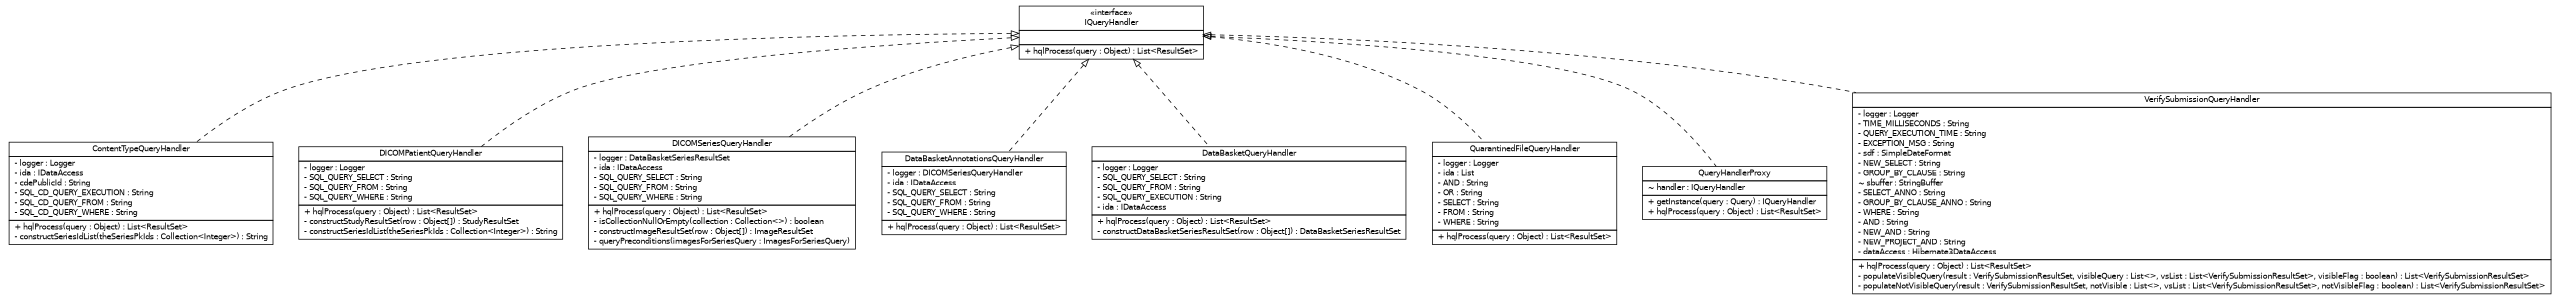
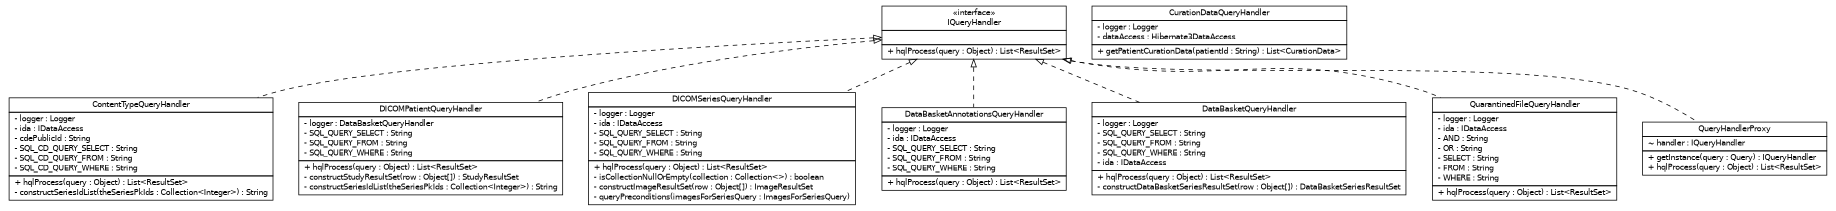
  digraph {
    node [fontcolor=black fontname=Helvetica fontsize=10.0 shape=plaintext]
    edge [arrowtail=empty dir=back fontname=Helvetica fontsize=10 headport=p labelfontname=Helvetica labelfontsize=10 style=dashed tailport=p]
-   n1 [label=<<table border="0" cellborder="1" cellspacing="0" cellpadding="2" port="p" href="./ContentTypeQueryHandler.html"> 		<tr><td><table border="0" cellspacing="0" cellpadding="1"> 			<tr><td> ContentTypeQueryHandler </td></tr> 		</table></td></tr> 		<tr><td><table border="0" cellspacing="0" cellpadding="1"> 			<tr><td align="left"> - logger : Logger </td></tr> 			<tr><td align="left"> - ida : IDataAccess </td></tr> 			<tr><td align="left"> - cdePublicId : String </td></tr> 			<tr><td align="left"> - SQL_CD_QUERY_EXECUTION : String </td></tr> 			<tr><td align="left"> - SQL_CD_QUERY_FROM : String </td></tr> 			<tr><td align="left"> - SQL_CD_QUERY_WHERE : String </td></tr> 		</table></td></tr> 		<tr><td><table border="0" cellspacing="0" cellpadding="1"> 			<tr><td align="left"> + hqlProcess(query : Object) : List&lt;ResultSet&gt; </td></tr> 			<tr><td align="left"> - constructSeriesIdList(theSeriesPkIds : Collection&lt;Integer&gt;) : String </td></tr> 		</table></td></tr> 		</table>>]
-   n3 [label=<<table border="0" cellborder="1" cellspacing="0" cellpadding="2" port="p" href="./DICOMPatientQueryHandler.html"> 		<tr><td><table border="0" cellspacing="0" cellpadding="1"> 			<tr><td> DICOMPatientQueryHandler </td></tr> 		</table></td></tr> 		<tr><td><table border="0" cellspacing="0" cellpadding="1"> 			<tr><td align="left"> - logger : Logger </td></tr> 			<tr><td align="left"> - SQL_QUERY_SELECT : String </td></tr> 			<tr><td align="left"> - SQL_QUERY_FROM : String </td></tr> 			<tr><td align="left"> - SQL_QUERY_WHERE : String </td></tr> 		</table></td></tr> 		<tr><td><table border="0" cellspacing="0" cellpadding="1"> 			<tr><td align="left"> + hqlProcess(query : Object) : List&lt;ResultSet&gt; </td></tr> 			<tr><td align="left"> - constructStudyResultSet(row : Object[]) : StudyResultSet </td></tr> 			<tr><td align="left"> - constructSeriesIdList(theSeriesPkIds : Collection&lt;Integer&gt;) : String </td></tr> 		</table></td></tr> 		</table>>]
-   n4 [label=<<table border="0" cellborder="1" cellspacing="0" cellpadding="2" port="p" href="./DICOMSeriesQueryHandler.html"> 		<tr><td><table border="0" cellspacing="0" cellpadding="1"> 			<tr><td> DICOMSeriesQueryHandler </td></tr> 		</table></td></tr> 		<tr><td><table border="0" cellspacing="0" cellpadding="1"> 			<tr><td align="left"> - logger : DataBasketSeriesResultSet </td></tr> 			<tr><td align="left"> - ida : IDataAccess </td></tr> 			<tr><td align="left"> - SQL_QUERY_SELECT : String </td></tr> 			<tr><td align="left"> - SQL_QUERY_FROM : String </td></tr> 			<tr><td align="left"> - SQL_QUERY_WHERE : String </td></tr> 		</table></td></tr> 		<tr><td><table border="0" cellspacing="0" cellpadding="1"> 			<tr><td align="left"> + hqlProcess(query : Object) : List&lt;ResultSet&gt; </td></tr> 			<tr><td align="left"> - isCollectionNullOrEmpty(collection : Collection&lt;&gt;) : boolean </td></tr> 			<tr><td align="left"> - constructImageResultSet(row : Object[]) : ImageResultSet </td></tr> 			<tr><td align="left"> - queryPreconditions(imagesForSeriesQuery : ImagesForSeriesQuery) </td></tr> 		</table></td></tr> 		</table>>]
-   n5 [label=<<table border="0" cellborder="1" cellspacing="0" cellpadding="2" port="p" href="./DataBasketAnnotationsQueryHandler.html"> 		<tr><td><table border="0" cellspacing="0" cellpadding="1"> 			<tr><td> DataBasketAnnotationsQueryHandler </td></tr> 		</table></td></tr> 		<tr><td><table border="0" cellspacing="0" cellpadding="1"> 			<tr><td align="left"> - logger : DICOMSeriesQueryHandler </td></tr> 			<tr><td align="left"> - ida : IDataAccess </td></tr> 			<tr><td align="left"> - SQL_QUERY_SELECT : String </td></tr> 			<tr><td align="left"> - SQL_QUERY_FROM : String </td></tr> 			<tr><td align="left"> - SQL_QUERY_WHERE : String </td></tr> 		</table></td></tr> 		<tr><td><table border="0" cellspacing="0" cellpadding="1"> 			<tr><td align="left"> + hqlProcess(query : Object) : List&lt;ResultSet&gt; </td></tr> 		</table></td></tr> 		</table>>]
-   n6 [label=<<table border="0" cellborder="1" cellspacing="0" cellpadding="2" port="p" href="./DataBasketQueryHandler.html"> 		<tr><td><table border="0" cellspacing="0" cellpadding="1"> 			<tr><td> DataBasketQueryHandler </td></tr> 		</table></td></tr> 		<tr><td><table border="0" cellspacing="0" cellpadding="1"> 			<tr><td align="left"> - logger : Logger </td></tr> 			<tr><td align="left"> - SQL_QUERY_SELECT : String </td></tr> 			<tr><td align="left"> - SQL_QUERY_FROM : String </td></tr> 			<tr><td align="left"> - SQL_QUERY_EXECUTION : String </td></tr> 			<tr><td align="left"> - ida : IDataAccess </td></tr> 		</table></td></tr> 		<tr><td><table border="0" cellspacing="0" cellpadding="1"> 			<tr><td align="left"> + hqlProcess(query : Object) : List&lt;ResultSet&gt; </td></tr> 			<tr><td align="left"> - constructDataBasketSeriesResultSet(row : Object[]) : DataBasketSeriesResultSet </td></tr> 		</table></td></tr> 		</table>>]
+   n1 [label=<<table border="0" cellborder="1" cellspacing="0" cellpadding="2" port="p" href="./ContentTypeQueryHandler.html"> 		<tr><td><table border="0" cellspacing="0" cellpadding="1"> 			<tr><td> ContentTypeQueryHandler </td></tr> 		</table></td></tr> 		<tr><td><table border="0" cellspacing="0" cellpadding="1"> 			<tr><td align="left"> - logger : Logger </td></tr> 			<tr><td align="left"> - ida : IDataAccess </td></tr> 			<tr><td align="left"> - cdePublicId : String </td></tr> 			<tr><td align="left"> - SQL_CD_QUERY_SELECT : String </td></tr> 			<tr><td align="left"> - SQL_CD_QUERY_FROM : String </td></tr> 			<tr><td align="left"> - SQL_CD_QUERY_WHERE : String </td></tr> 		</table></td></tr> 		<tr><td><table border="0" cellspacing="0" cellpadding="1"> 			<tr><td align="left"> + hqlProcess(query : Object) : List&lt;ResultSet&gt; </td></tr> 			<tr><td align="left"> - constructSeriesIdList(theSeriesPkIds : Collection&lt;Integer&gt;) : String </td></tr> 		</table></td></tr> 		</table>>]
+   n2 [label=<<table border="0" cellborder="1" cellspacing="0" cellpadding="2" port="p" href="./CurationDataQueryHandler.html"> 		<tr><td><table border="0" cellspacing="0" cellpadding="1"> 			<tr><td> CurationDataQueryHandler </td></tr> 		</table></td></tr> 		<tr><td><table border="0" cellspacing="0" cellpadding="1"> 			<tr><td align="left"> - logger : Logger </td></tr> 			<tr><td align="left"> - dataAccess : Hibernate3DataAccess </td></tr> 		</table></td></tr> 		<tr><td><table border="0" cellspacing="0" cellpadding="1"> 			<tr><td align="left"> + getPatientCurationData(patientId : String) : List&lt;CurationData&gt; </td></tr> 		</table></td></tr> 		</table>>]
+   n3 [label=<<table border="0" cellborder="1" cellspacing="0" cellpadding="2" port="p" href="./DICOMPatientQueryHandler.html"> 		<tr><td><table border="0" cellspacing="0" cellpadding="1"> 			<tr><td> DICOMPatientQueryHandler </td></tr> 		</table></td></tr> 		<tr><td><table border="0" cellspacing="0" cellpadding="1"> 			<tr><td align="left"> - logger : DataBasketQueryHandler </td></tr> 			<tr><td align="left"> - SQL_QUERY_SELECT : String </td></tr> 			<tr><td align="left"> - SQL_QUERY_FROM : String </td></tr> 			<tr><td align="left"> - SQL_QUERY_WHERE : String </td></tr> 		</table></td></tr> 		<tr><td><table border="0" cellspacing="0" cellpadding="1"> 			<tr><td align="left"> + hqlProcess(query : Object) : List&lt;ResultSet&gt; </td></tr> 			<tr><td align="left"> - constructStudyResultSet(row : Object[]) : StudyResultSet </td></tr> 			<tr><td align="left"> - constructSeriesIdList(theSeriesPkIds : Collection&lt;Integer&gt;) : String </td></tr> 		</table></td></tr> 		</table>>]
+   n4 [label=<<table border="0" cellborder="1" cellspacing="0" cellpadding="2" port="p" href="./DICOMSeriesQueryHandler.html"> 		<tr><td><table border="0" cellspacing="0" cellpadding="1"> 			<tr><td> DICOMSeriesQueryHandler </td></tr> 		</table></td></tr> 		<tr><td><table border="0" cellspacing="0" cellpadding="1"> 			<tr><td align="left"> - logger : Logger </td></tr> 			<tr><td align="left"> - ida : IDataAccess </td></tr> 			<tr><td align="left"> - SQL_QUERY_SELECT : String </td></tr> 			<tr><td align="left"> - SQL_QUERY_FROM : String </td></tr> 			<tr><td align="left"> - SQL_QUERY_WHERE : String </td></tr> 		</table></td></tr> 		<tr><td><table border="0" cellspacing="0" cellpadding="1"> 			<tr><td align="left"> + hqlProcess(query : Object) : List&lt;ResultSet&gt; </td></tr> 			<tr><td align="left"> - isCollectionNullOrEmpty(collection : Collection&lt;&gt;) : boolean </td></tr> 			<tr><td align="left"> - constructImageResultSet(row : Object[]) : ImageResultSet </td></tr> 			<tr><td align="left"> - queryPreconditions(imagesForSeriesQuery : ImagesForSeriesQuery) </td></tr> 		</table></td></tr> 		</table>>]
+   n5 [label=<<table border="0" cellborder="1" cellspacing="0" cellpadding="2" port="p" href="./DataBasketAnnotationsQueryHandler.html"> 		<tr><td><table border="0" cellspacing="0" cellpadding="1"> 			<tr><td> DataBasketAnnotationsQueryHandler </td></tr> 		</table></td></tr> 		<tr><td><table border="0" cellspacing="0" cellpadding="1"> 			<tr><td align="left"> - logger : Logger </td></tr> 			<tr><td align="left"> - ida : IDataAccess </td></tr> 			<tr><td align="left"> - SQL_QUERY_SELECT : String </td></tr> 			<tr><td align="left"> - SQL_QUERY_FROM : String </td></tr> 			<tr><td align="left"> - SQL_QUERY_WHERE : String </td></tr> 		</table></td></tr> 		<tr><td><table border="0" cellspacing="0" cellpadding="1"> 			<tr><td align="left"> + hqlProcess(query : Object) : List&lt;ResultSet&gt; </td></tr> 		</table></td></tr> 		</table>>]
+   n6 [label=<<table border="0" cellborder="1" cellspacing="0" cellpadding="2" port="p" href="./DataBasketQueryHandler.html"> 		<tr><td><table border="0" cellspacing="0" cellpadding="1"> 			<tr><td> DataBasketQueryHandler </td></tr> 		</table></td></tr> 		<tr><td><table border="0" cellspacing="0" cellpadding="1"> 			<tr><td align="left"> - logger : Logger </td></tr> 			<tr><td align="left"> - SQL_QUERY_SELECT : String </td></tr> 			<tr><td align="left"> - SQL_QUERY_FROM : String </td></tr> 			<tr><td align="left"> - SQL_QUERY_WHERE : String </td></tr> 			<tr><td align="left"> - ida : IDataAccess </td></tr> 		</table></td></tr> 		<tr><td><table border="0" cellspacing="0" cellpadding="1"> 			<tr><td align="left"> + hqlProcess(query : Object) : List&lt;ResultSet&gt; </td></tr> 			<tr><td align="left"> - constructDataBasketSeriesResultSet(row : Object[]) : DataBasketSeriesResultSet </td></tr> 		</table></td></tr> 		</table>>]
    n7 [label=<<table border="0" cellborder="1" cellspacing="0" cellpadding="2" port="p" href="./IQueryHandler.html"> 		<tr><td><table border="0" cellspacing="0" cellpadding="1"> 			<tr><td> &laquo;interface&raquo; </td></tr> 			<tr><td> IQueryHandler </td></tr> 		</table></td></tr> 		<tr><td><table border="0" cellspacing="0" cellpadding="1"> 			<tr><td align="left">  </td></tr> 		</table></td></tr> 		<tr><td><table border="0" cellspacing="0" cellpadding="1"> 			<tr><td align="left"> + hqlProcess(query : Object) : List&lt;ResultSet&gt; </td></tr> 		</table></td></tr> 		</table>>]
-   n8 [label=<<table border="0" cellborder="1" cellspacing="0" cellpadding="2" port="p" href="./QuarantinedFileQueryHandler.html"> 		<tr><td><table border="0" cellspacing="0" cellpadding="1"> 			<tr><td> QuarantinedFileQueryHandler </td></tr> 		</table></td></tr> 		<tr><td><table border="0" cellspacing="0" cellpadding="1"> 			<tr><td align="left"> - logger : Logger </td></tr> 			<tr><td align="left"> - ida : List </td></tr> 			<tr><td align="left"> - AND : String </td></tr> 			<tr><td align="left"> - OR : String </td></tr> 			<tr><td align="left"> - SELECT : String </td></tr> 			<tr><td align="left"> - FROM : String </td></tr> 			<tr><td align="left"> - WHERE : String </td></tr> 		</table></td></tr> 		<tr><td><table border="0" cellspacing="0" cellpadding="1"> 			<tr><td align="left"> + hqlProcess(query : Object) : List&lt;ResultSet&gt; </td></tr> 		</table></td></tr> 		</table>>]
+   n8 [label=<<table border="0" cellborder="1" cellspacing="0" cellpadding="2" port="p" href="./QuarantinedFileQueryHandler.html"> 		<tr><td><table border="0" cellspacing="0" cellpadding="1"> 			<tr><td> QuarantinedFileQueryHandler </td></tr> 		</table></td></tr> 		<tr><td><table border="0" cellspacing="0" cellpadding="1"> 			<tr><td align="left"> - logger : Logger </td></tr> 			<tr><td align="left"> - ida : IDataAccess </td></tr> 			<tr><td align="left"> - AND : String </td></tr> 			<tr><td align="left"> - OR : String </td></tr> 			<tr><td align="left"> - SELECT : String </td></tr> 			<tr><td align="left"> - FROM : String </td></tr> 			<tr><td align="left"> - WHERE : String </td></tr> 		</table></td></tr> 		<tr><td><table border="0" cellspacing="0" cellpadding="1"> 			<tr><td align="left"> + hqlProcess(query : Object) : List&lt;ResultSet&gt; </td></tr> 		</table></td></tr> 		</table>>]
    n9 [label=<<table border="0" cellborder="1" cellspacing="0" cellpadding="2" port="p" href="./QueryHandlerProxy.html"> 		<tr><td><table border="0" cellspacing="0" cellpadding="1"> 			<tr><td> QueryHandlerProxy </td></tr> 		</table></td></tr> 		<tr><td><table border="0" cellspacing="0" cellpadding="1"> 			<tr><td align="left"> ~ handler : IQueryHandler </td></tr> 		</table></td></tr> 		<tr><td><table border="0" cellspacing="0" cellpadding="1"> 			<tr><td align="left"> + getInstance(query : Query) : IQueryHandler </td></tr> 			<tr><td align="left"> + hqlProcess(query : Object) : List&lt;ResultSet&gt; </td></tr> 		</table></td></tr> 		</table>>]
-   n10 [label=<<table border="0" cellborder="1" cellspacing="0" cellpadding="2" port="p" href="./VerifySubmissionQueryHandler.html"> 		<tr><td><table border="0" cellspacing="0" cellpadding="1"> 			<tr><td> VerifySubmissionQueryHandler </td></tr> 		</table></td></tr> 		<tr><td><table border="0" cellspacing="0" cellpadding="1"> 			<tr><td align="left"> - logger : Logger </td></tr> 			<tr><td align="left"> - TIME_MILLISECONDS : String </td></tr> 			<tr><td align="left"> - QUERY_EXECUTION_TIME : String </td></tr> 			<tr><td align="left"> - EXCEPTION_MSG : String </td></tr> 			<tr><td align="left"> - sdf : SimpleDateFormat </td></tr> 			<tr><td align="left"> - NEW_SELECT : String </td></tr> 			<tr><td align="left"> - GROUP_BY_CLAUSE : String </td></tr> 			<tr><td align="left"> ~ sbuffer : StringBuffer </td></tr> 			<tr><td align="left"> - SELECT_ANNO : String </td></tr> 			<tr><td align="left"> - GROUP_BY_CLAUSE_ANNO : String </td></tr> 			<tr><td align="left"> - WHERE : String </td></tr> 			<tr><td align="left"> - AND : String </td></tr> 			<tr><td align="left"> - NEW_AND : String </td></tr> 			<tr><td align="left"> - NEW_PROJECT_AND : String </td></tr> 			<tr><td align="left"> - dataAccess : Hibernate3DataAccess </td></tr> 		</table></td></tr> 		<tr><td><table border="0" cellspacing="0" cellpadding="1"> 			<tr><td align="left"> + hqlProcess(query : Object) : List&lt;ResultSet&gt; </td></tr> 			<tr><td align="left"> - populateVisibleQuery(result : VerifySubmissionResultSet, visibleQuery : List&lt;&gt;, vsList : List&lt;VerifySubmissionResultSet&gt;, visibleFlag : boolean) : List&lt;VerifySubmissionResultSet&gt; </td></tr> 			<tr><td align="left"> - populateNotVisibleQuery(result : VerifySubmissionResultSet, notVisible : List&lt;&gt;, vsList : List&lt;VerifySubmissionResultSet&gt;, notVisibleFlag : boolean) : List&lt;VerifySubmissionResultSet&gt; </td></tr> 		</table></td></tr> 		</table>>]
    n7 -> n1
    n7 -> n3
    n7 -> n4
    n7 -> n5
    n7 -> n6
    n7 -> n8
    n7 -> n9
-   n7 -> n10
  }
